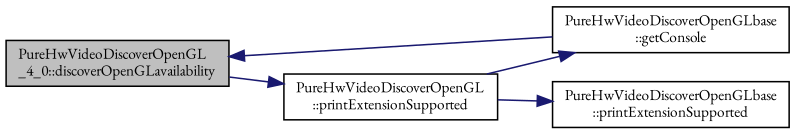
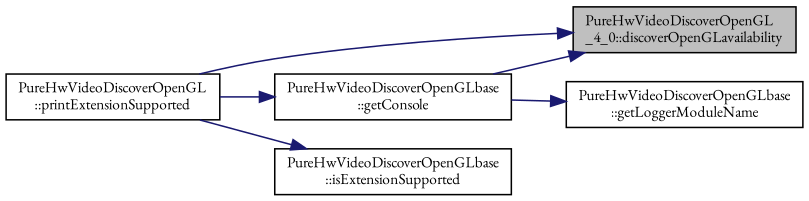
  digraph {
    fontname="EB Garamond"
    rankdir=LR
    node [color=black fillcolor=white fontname="EB Garamond" fontsize=10 shape=record style=filled]
    edge [color=midnightblue fontname="EB Garamond" fontsize=10 labelfontname=Helvetica labelfontsize=10 style=solid]
    n1 [fillcolor=grey75 fontcolor=black height=0.2 label="PureHwVideoDiscoverOpenGL\l_4_0::discoverOpenGLavailability" width=0.4]
    n2 [height=0.2 label="PureHwVideoDiscoverOpenGL\l::printExtensionSupported" width=0.4]
    n3 [height=0.2 label="PureHwVideoDiscoverOpenGLbase\l::getConsole" width=0.4]
-   n5 [height=0.2 label="PureHwVideoDiscoverOpenGLbase\l::printExtensionSupported" width=0.4]
-   n1 -> n2
+   n4 [height=0.2 label="PureHwVideoDiscoverOpenGLbase\l::getLoggerModuleName" width=0.4]
+   n5 [height=0.2 label="PureHwVideoDiscoverOpenGLbase\l::isExtensionSupported" width=0.4]
+   n2 -> n1
    n2 -> n3
    n2 -> n5
    n3 -> n1
+   n3 -> n4
  }
